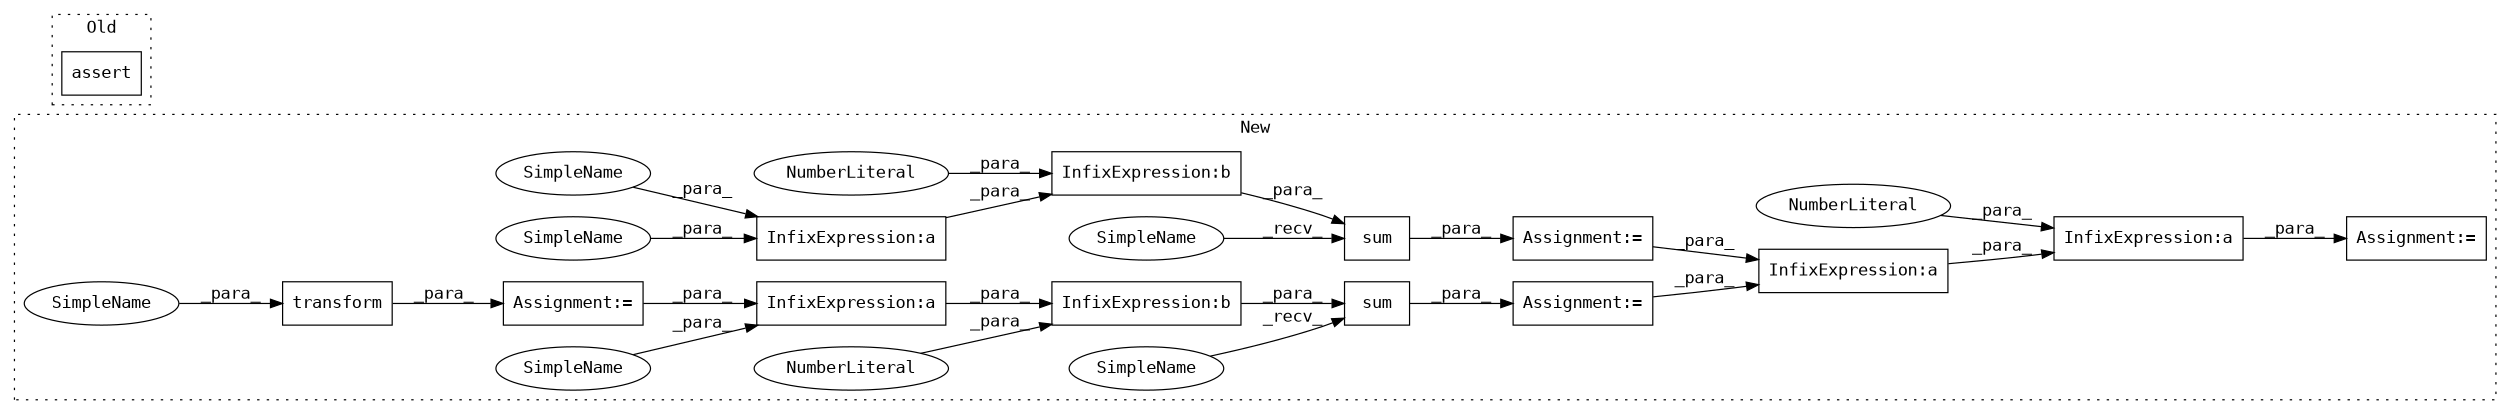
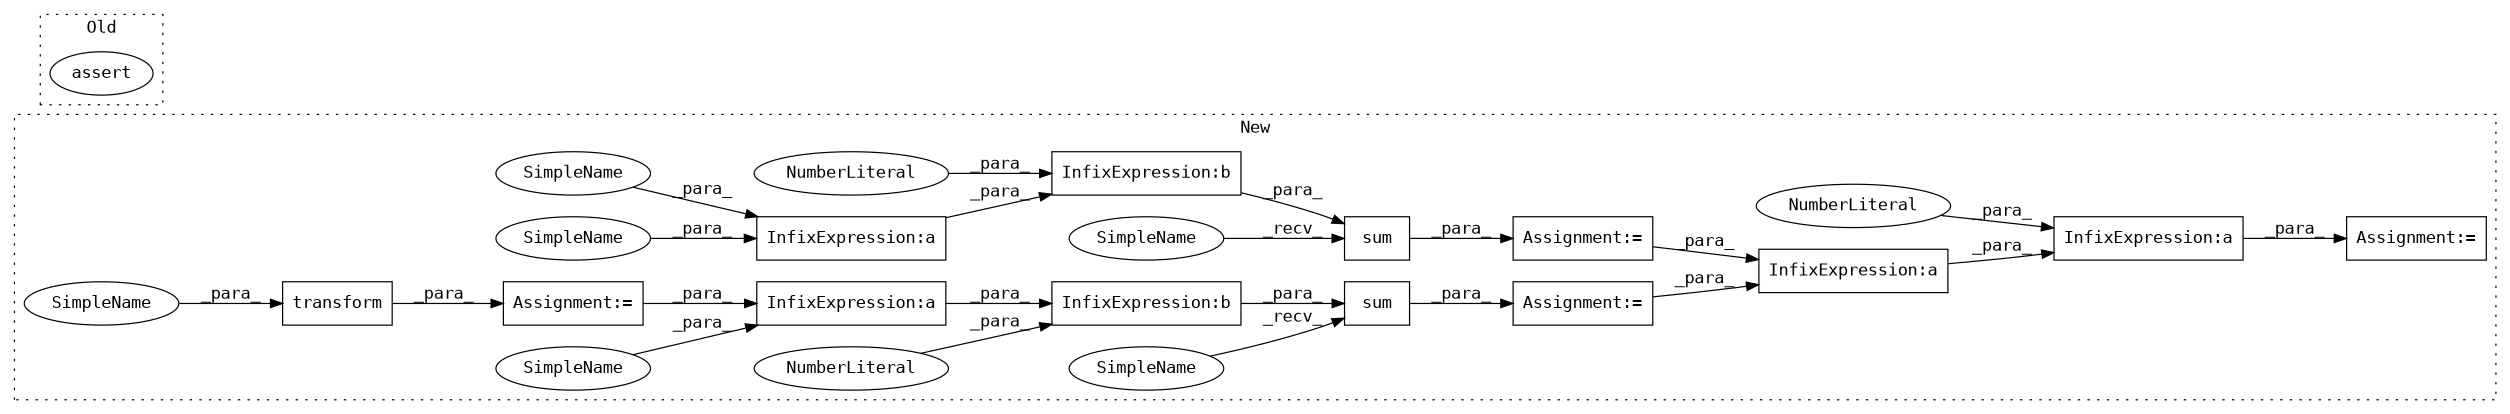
  digraph {
    rankdir=LR
    fontname="DejaVu Sans Mono"
    node [a=27 l=3 shape=box fontname="DejaVu Sans Mono"]
    edge [fontname="DejaVu Sans Mono"]
    n1 [a=32 l="4,1" label=sum s="27370,27395"]
    n2 [a=7 l=1 label="Assignment:=" s=27409]
    n3 [a=7 l=1 label="Assignment:=" s=27265]
    n4 [label="InfixExpression:a" s=27414]
    n5 [a=7 l=1 label="Assignment:=" s=27363]
    n6 [label="InfixExpression:a" s=27381]
    n7 [label="InfixExpression:a" s=27430]
    n8 [label="InfixExpression:a" s=27330]
    n9 [a=32 l="10,1" label=transform s="27274,27290"]
    n10 [a=34 label=NumberLiteral s=27411 shape=ellipse]
    n11 [label="InfixExpression:b" s=27340]
    n12 [a=34 l=1 label=NumberLiteral s=27343 shape=ellipse]
    n13 [label="InfixExpression:b" s=27391]
    n14 [a=34 l=1 label=NumberLiteral s=27394 shape=ellipse]
    n15 [a=32 l="4,1" label=sum s="27319,27344"]
    n16 [a=7 l=1 label="Assignment:=" s=27312]
    n17 [a=42 l=6 label=SimpleName s=27284 shape=ellipse]
    n18 [a=42 l=6 label=SimpleName s=27333 shape=ellipse]
    n19 [a=42 l=6 label=SimpleName s=27375 shape=ellipse]
    n20 [a=42 l=6 label=SimpleName s=27324 shape=ellipse]
    n21 [a=42 l=5 label=SimpleName s=27313 shape=ellipse]
    n22 [a=42 l=5 label=SimpleName s=27364 shape=ellipse]
-   n23 [a=32 l="26,1" label=assert s="28623,28695"]
+   n23 [a=32 l="26,1" label=assert s="28623,28695" shape=ellipse]
    subgraph cluster_1 {
      label=New
      style=dotted
      n1
      n2
      n3
      n4
      n5
      n6
      n7
      n8
      n9
      n10
      n11
      n12
      n13
      n14
      n15
      n16
      n17
      n18
      n19
      n20
      n21
      n22
    }
    subgraph cluster_2 {
      label=Old
      style=dotted
      n23
    }
    n1 -> n5 [label=_para_]
    n3 -> n6 [label=_para_]
    n4 -> n2 [label=_para_]
    n5 -> n7 [label=_para_]
    n6 -> n13 [label=_para_]
    n7 -> n4 [label=_para_]
    n8 -> n11 [label=_para_]
    n9 -> n3 [label=_para_]
    n10 -> n4 [label=_para_]
    n11 -> n15 [label=_para_]
    n12 -> n11 [label=_para_]
    n13 -> n1 [label=_para_]
    n14 -> n13 [label=_para_]
    n15 -> n16 [label=_para_]
    n16 -> n7 [label=_para_]
    n17 -> n9 [label=_para_]
    n18 -> n8 [label=_para_]
    n19 -> n6 [label=_para_]
    n20 -> n8 [label=_para_]
    n21 -> n15 [label=_recv_]
    n22 -> n1 [label=_recv_]
  }
